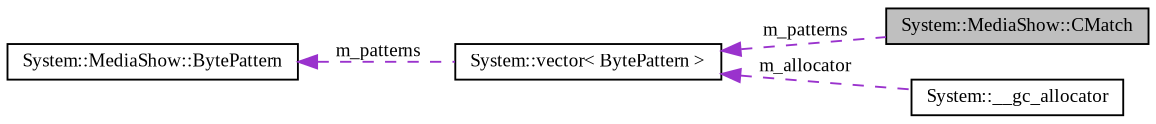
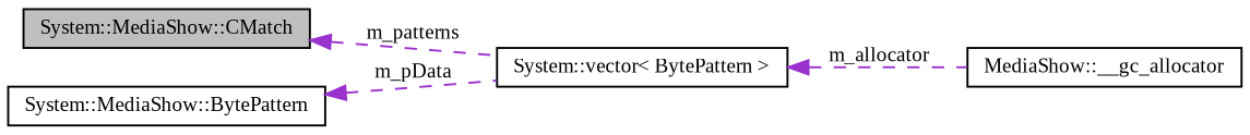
  digraph {
    fontname="Liberation Serif"
    rankdir=LR
    node [color=black fillcolor=white fontname="Liberation Serif" fontsize=10 shape=record style=filled]
    edge [color=darkorchid3 dir=back fontname="Liberation Serif" fontsize=10 labelfontname=Helvetica labelfontsize=10 style=dashed]
    n1 [fillcolor=grey75 fontcolor=black height=0.2 label="System::MediaShow::CMatch" width=0.4]
    n2 [height=0.2 label="System::vector\< BytePattern \>" width=0.4]
-   n3 [height=0.2 label="System::__gc_allocator" width=0.4]
+   n3 [height=0.2 label="MediaShow::__gc_allocator" width=0.4]
    n4 [height=0.2 label="System::MediaShow::BytePattern" width=0.4]
-   n2 -> n1 [label=" m_patterns"]
+   n1 -> n2 [label=" m_patterns"]
    n2 -> n3 [label=" m_allocator"]
-   n4 -> n2 [label=" m_patterns"]
+   n4 -> n2 [label=" m_pData"]
  }
